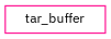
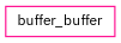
  digraph {
    rankdir=LR
    fontname="IBM Plex Sans"
-   n1 [color=deeppink fillcolor=white fontname="IBM Plex Sans" fontsize=10 height=0.2 label=tar_buffer shape=record style=filled width=0.4]
+   n1 [color=deeppink fillcolor=white fontname="IBM Plex Sans" fontsize=10 height=0.2 label=buffer_buffer shape=record style=filled width=0.4]
  }
